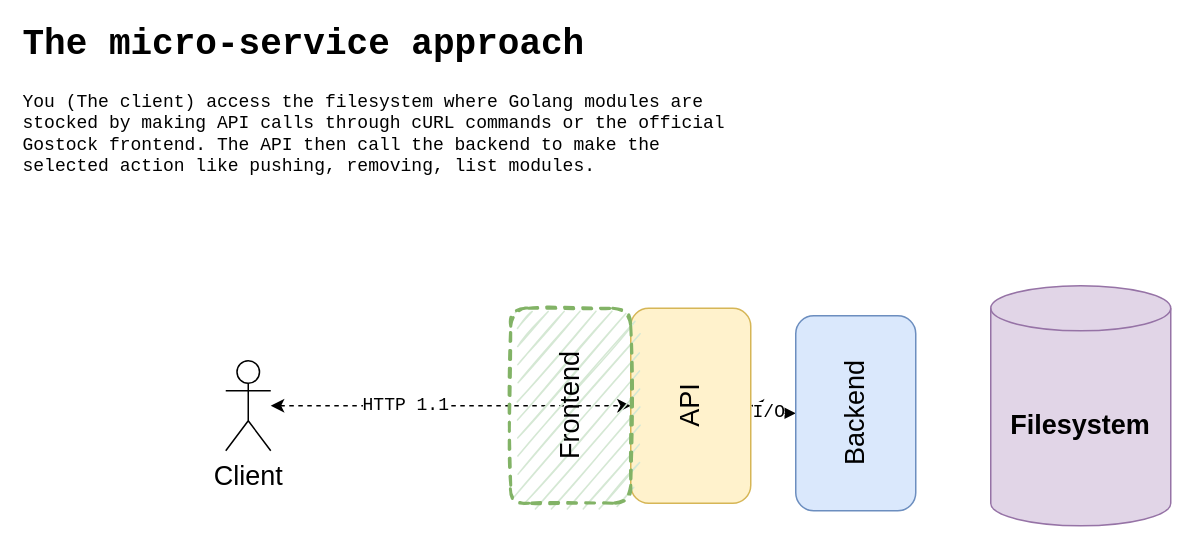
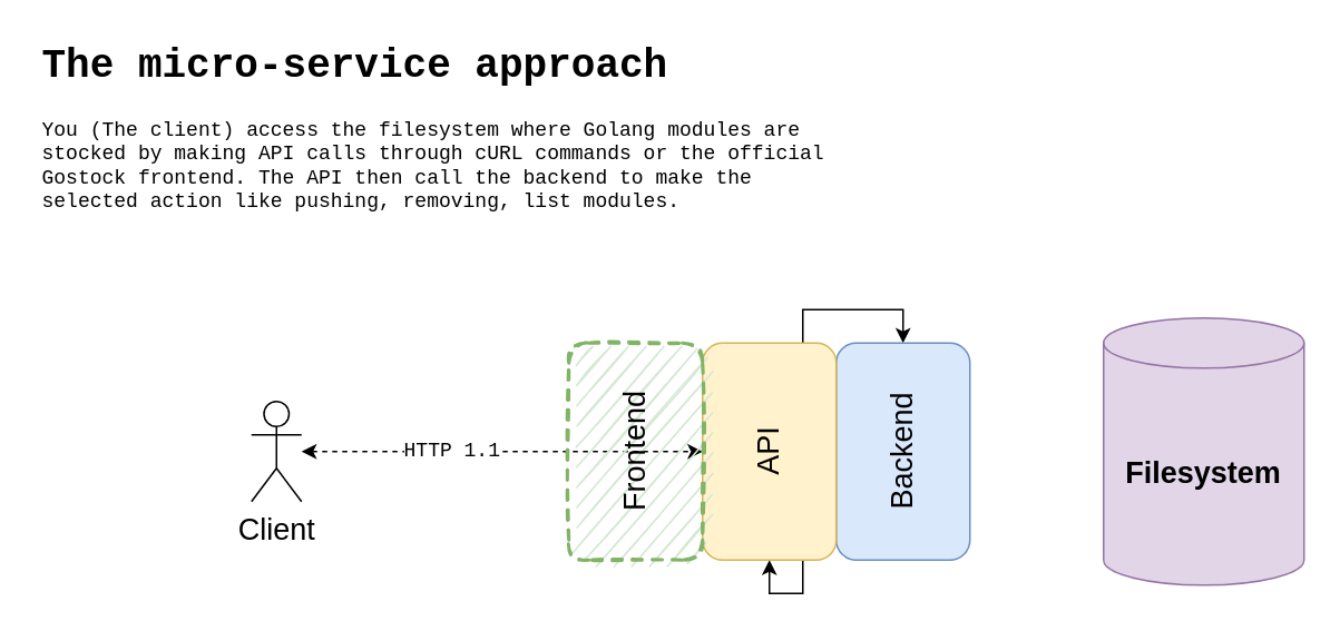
  <mxCell id="0" />
  <mxCell id="1" parent="0" />
  <mxCell id="2" value="Filesystem" style="shape=cylinder3;whiteSpace=wrap;html=1;boundedLbl=1;backgroundOutline=1;size=15;fontStyle=1;fontSize=18;fillColor=#e1d5e7;strokeColor=#9673a6;" vertex="1" parent="1"><mxGeometry x="660" y="190" width="120" height="160" as="geometry" /></mxCell>
  <mxCell id="3" value="I/O" style="edgeStyle=orthogonalEdgeStyle;rounded=0;orthogonalLoop=1;jettySize=auto;html=1;fontSize=12;startArrow=classic;startFill=1;fontFamily=Courier New;" edge="1" parent="1" source="4" target="5"><mxGeometry relative="1" as="geometry" /></mxCell>
- <mxCell id="4" value="Backend" style="rounded=1;whiteSpace=wrap;html=1;fontSize=18;fillColor=#dae8fc;strokeColor=#6c8ebf;horizontal=0;" vertex="1" parent="1"><mxGeometry x="530" y="210" width="80" height="130" as="geometry" /></mxCell>
+ <mxCell id="4" value="Backend" style="rounded=1;whiteSpace=wrap;html=1;fontSize=18;fillColor=#dae8fc;strokeColor=#6c8ebf;horizontal=0;" vertex="1" parent="1"><mxGeometry x="500" y="205" width="80" height="130" as="geometry" /></mxCell>
  <mxCell id="5" value="API" style="rounded=1;whiteSpace=wrap;html=1;fontSize=18;fillColor=#fff2cc;strokeColor=#d6b656;horizontal=0;" vertex="1" parent="1"><mxGeometry x="420" y="205" width="80" height="130" as="geometry" /></mxCell>
  <mxCell id="6" value="HTTP 1.1" style="edgeStyle=orthogonalEdgeStyle;rounded=0;orthogonalLoop=1;jettySize=auto;html=1;entryX=1;entryY=0.5;entryDx=0;entryDy=0;startArrow=classic;startFill=1;fontSize=12;fontFamily=Courier New;dashed=1;" edge="1" parent="1" source="7" target="9"><mxGeometry x="-0.25" relative="1" as="geometry"><Array as="points"><mxPoint x="350" y="270" /><mxPoint x="350" y="270" /></Array><mxPoint as="offset" /></mxGeometry></mxCell>
  <mxCell id="7" value="Client" style="shape=umlActor;verticalLabelPosition=bottom;verticalAlign=top;html=1;outlineConnect=0;fontSize=18;" vertex="1" parent="1"><mxGeometry x="150" y="240" width="30" height="60" as="geometry" /></mxCell>
- <mxCell id="8" value="&lt;h1&gt;The micro-service approach&lt;br&gt;&lt;/h1&gt;&lt;p&gt;You (The client) access the filesystem where Golang modules are stocked by making API calls through cURL commands or the official Gostock frontend. The API then call the backend to make the selected action like pushing, removing, list modules.&lt;br&gt;&lt;/p&gt;" style="text;html=1;strokeColor=none;fillColor=none;spacing=5;spacingTop=-20;whiteSpace=wrap;overflow=hidden;rounded=0;fontFamily=Courier New;fontSize=12;" vertex="1" parent="1"><mxGeometry x="10" y="10" width="480" height="130" as="geometry" /></mxCell>
+ <mxCell id="8" value="&lt;h1&gt;The micro-service approach&lt;br&gt;&lt;/h1&gt;&lt;p&gt;You (The client) access the filesystem where Golang modules are stocked by making API calls through cURL commands or the official Gostock frontend. The API then call the backend to make the selected action like pushing, removing, list modules.&lt;br&gt;&lt;/p&gt;" style="text;html=1;strokeColor=none;fillColor=none;spacing=5;spacingTop=-20;whiteSpace=wrap;overflow=hidden;rounded=0;fontFamily=Courier New;fontSize=12;" vertex="1" parent="1"><mxGeometry x="20" y="20" width="480" height="130" as="geometry" /></mxCell>
  <mxCell id="9" value="Frontend" style="rounded=1;whiteSpace=wrap;html=1;fontSize=18;fillColor=#d5e8d4;strokeColor=#82b366;dashed=1;strokeWidth=2;shadow=0;sketch=1;horizontal=0;" vertex="1" parent="1"><mxGeometry x="340" y="205" width="80" height="130" as="geometry" /></mxCell>
